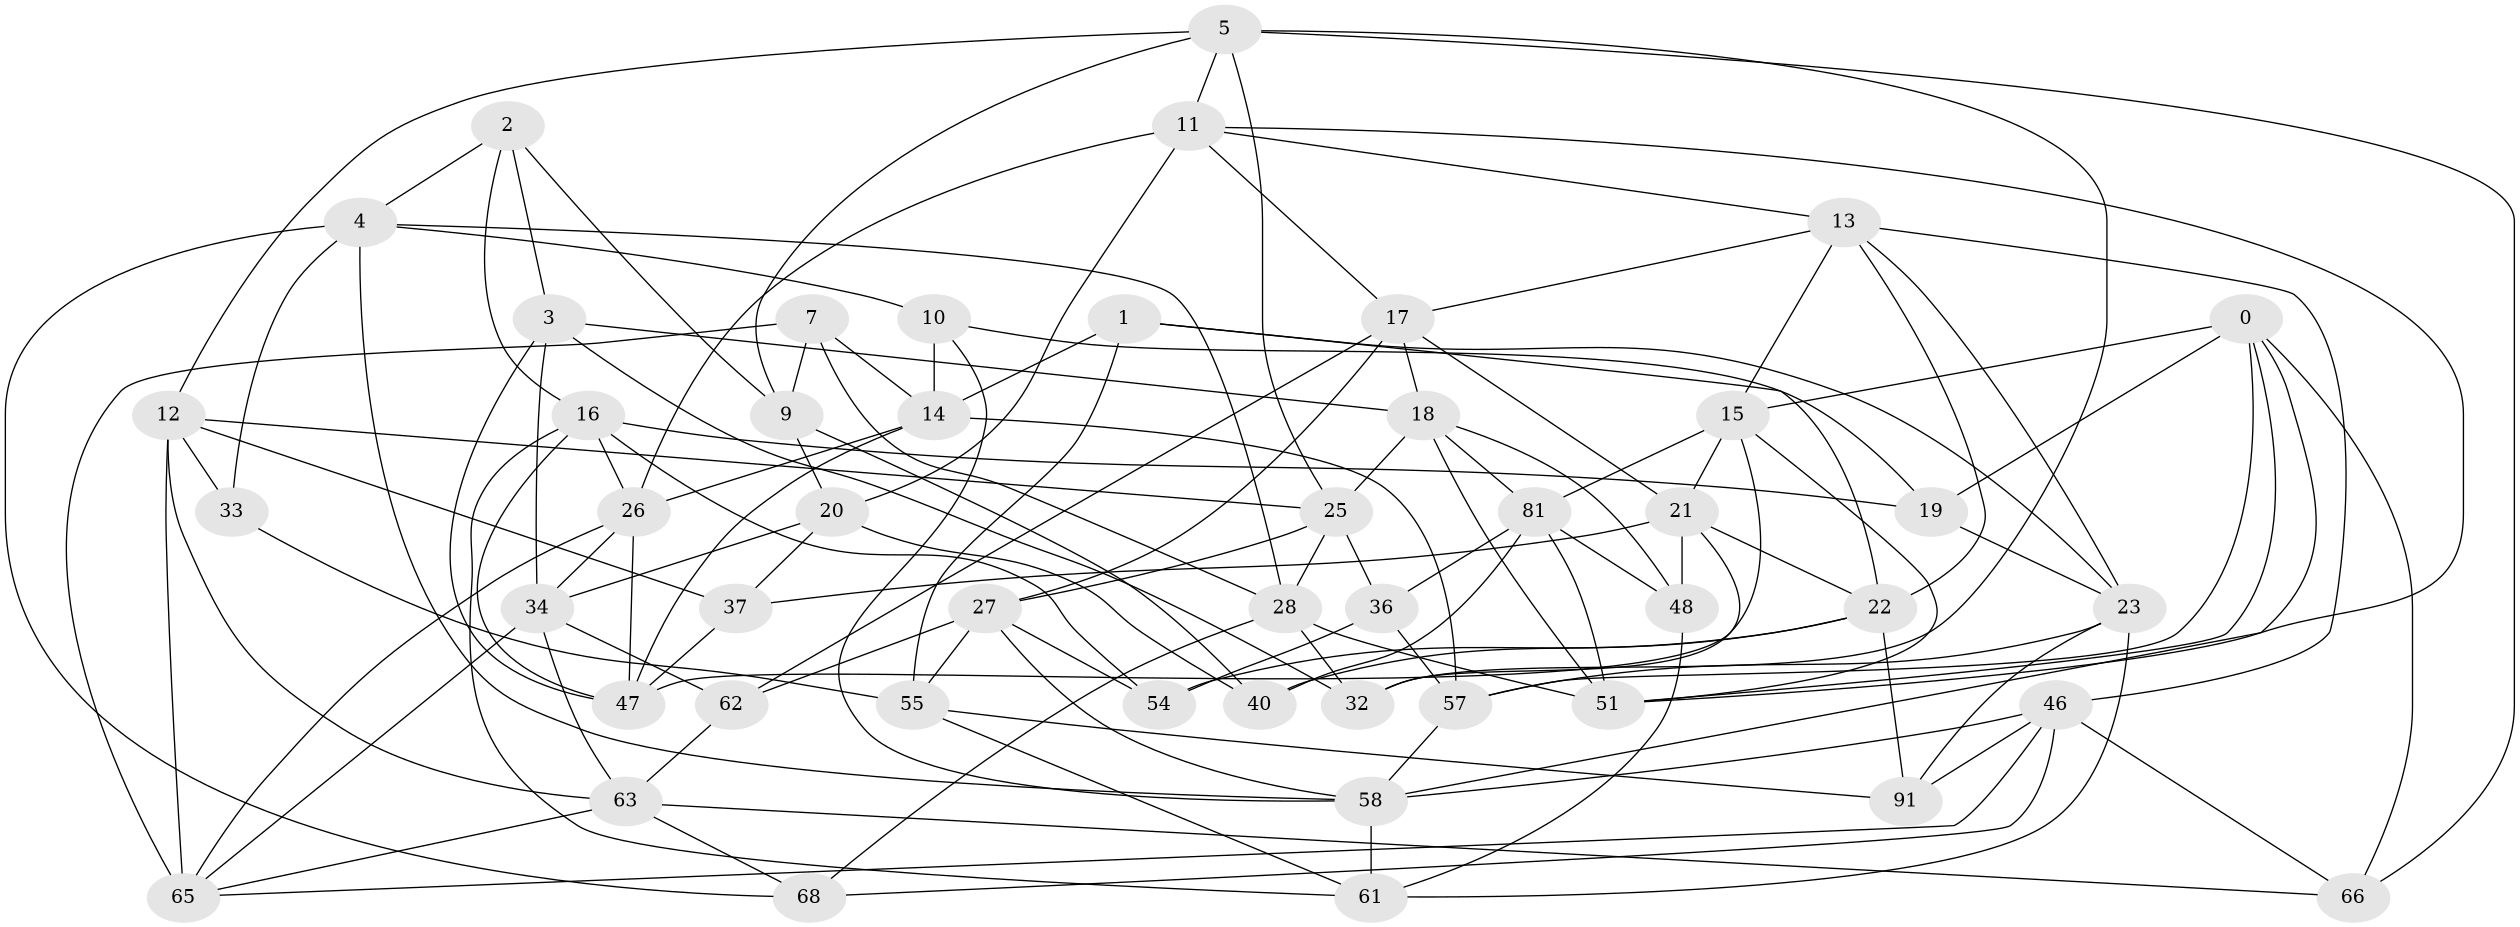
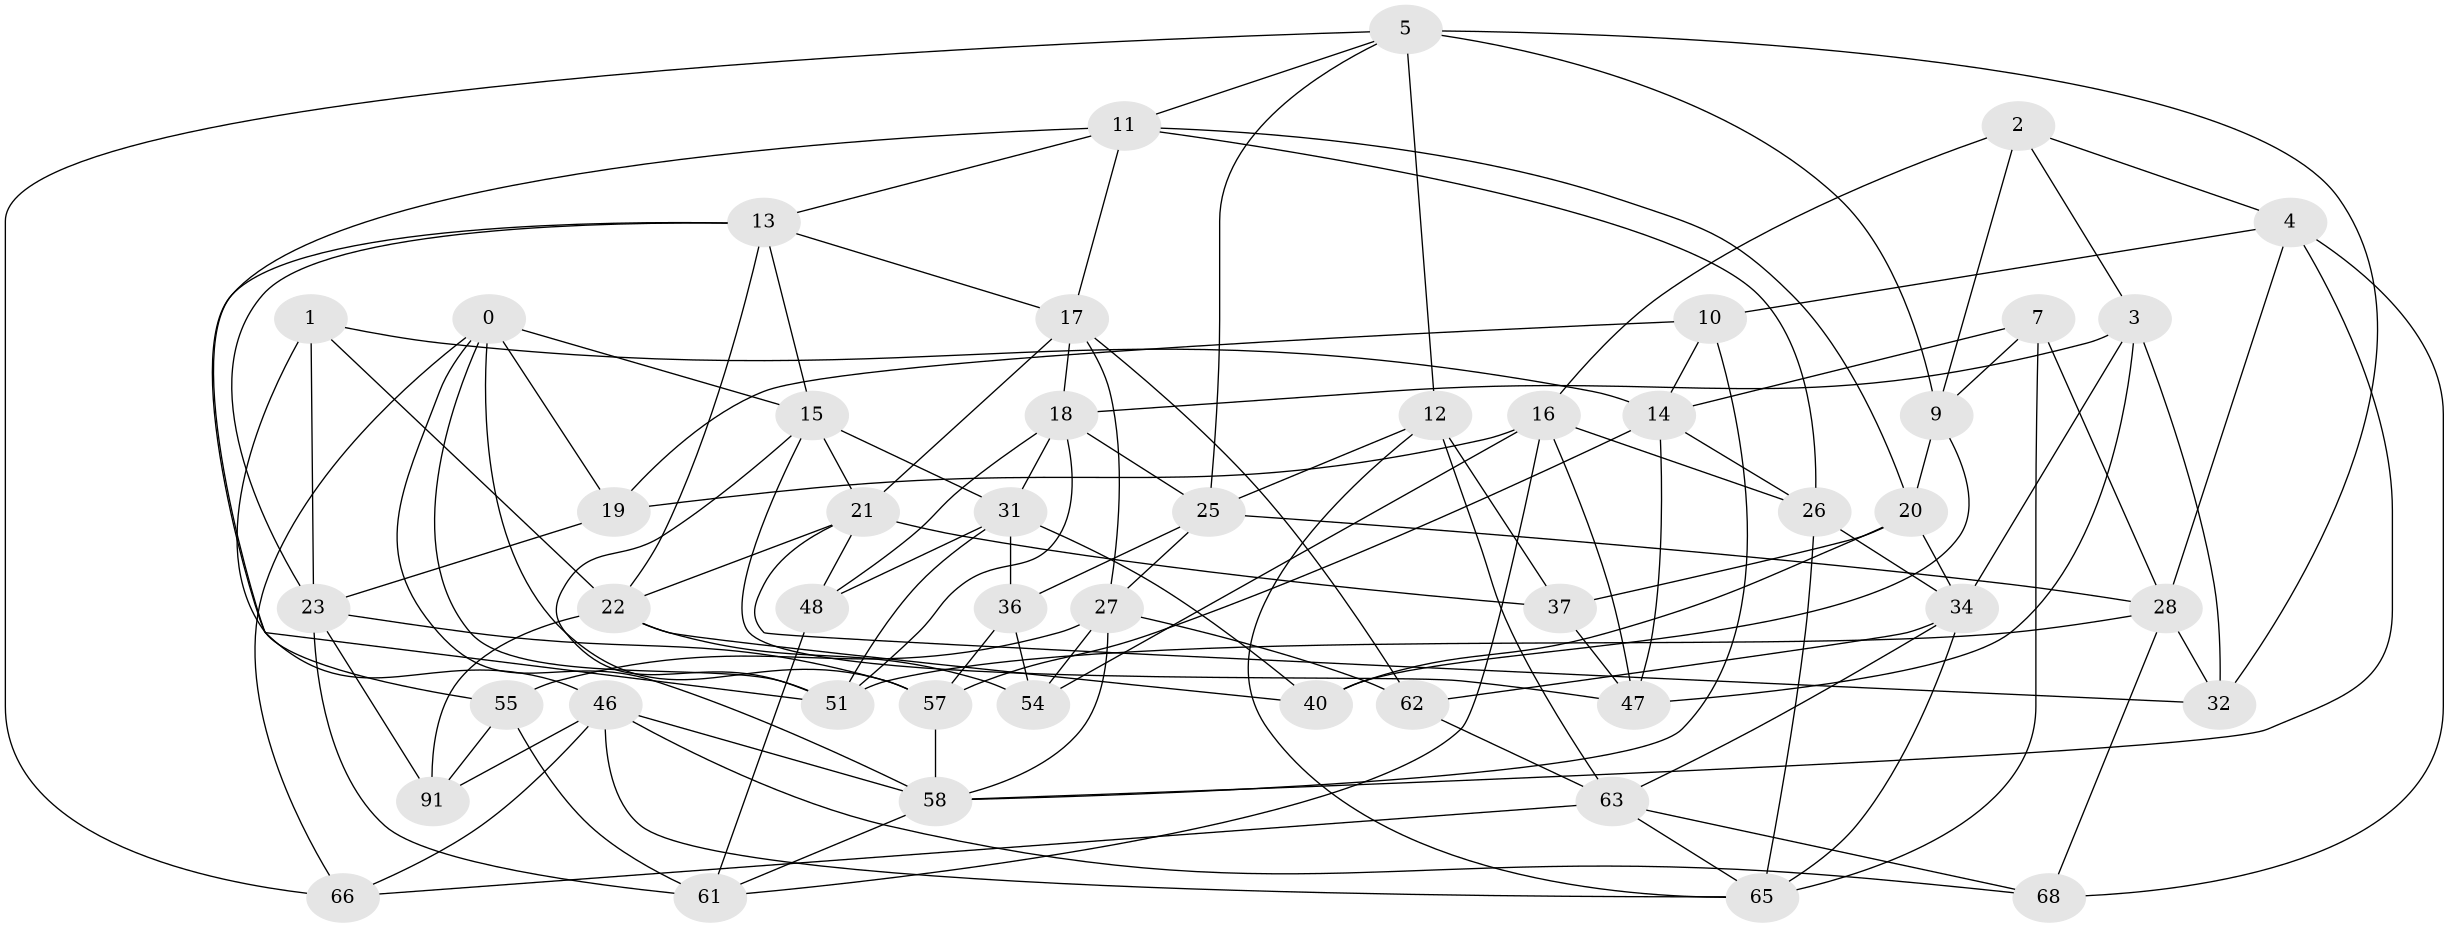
  graph {
    node [color=gray90 style=filled]
    14 [super="+38"]
    47 [super="+77"]
    57 [super="+79"]
    26 [super="+73"]
    1
    22 [super="+43"]
    23 [super="+49"]
    55 [super="+69"]
    40
    54
    n11 [label=91]
    61 [super="+74"]
    3 [super="+29"]
    18 [super="+39"]
    32
    34 [super="+64"]
    2
    4 [super="+8"]
    9 [super="+78"]
    16 [super="+59"]
    10
    28 [super="+45"]
-   33
    58 [super="+80"]
    68
    20 [super="+75"]
    19
    25 [super="+60"]
    51 [super="+56"]
-   31 [super="+44" label=81]
+   31 [super="+44"]
    48
    65 [super="+67"]
    63 [super="+72"]
    62
    5 [super="+52"]
    11 [super="+41"]
    12 [super="+50"]
    66
    13 [super="+24"]
    17 [super="+35"]
    37
    27 [super="+42"]
    36
    n44 [label=0 super="+70"]
    15 [super="+53"]
    21 [super="+30"]
    7
    46 [super="+76"]
    14 -- 47
    14 -- 57
    14 -- 26
    57 -- 58
-   26 -- 47
    26 -- 34
    26 -- 65
    1 -- 14
    1 -- 22
    1 -- 23
    1 -- 55
    22 -- 40
    22 -- 54
    22 -- n11
    23 -- 57
    23 -- n11
    23 -- 61
    55 -- n11
    55 -- 61
    3 -- 47
    3 -- 18
    3 -- 32
    3 -- 34
    18 -- 25
    18 -- 51
    18 -- 31
    18 -- 48
    34 -- 65
    34 -- 63
    34 -- 62
    2 -- 3
    2 -- 4
    2 -- 9
    2 -- 16
    4 -- 10
    4 -- 28
-   4 -- 33
    4 -- 58
    4 -- 68
    9 -- 40
    9 -- 20 [weight=2]
    16 -- 47
    16 -- 26
    16 -- 54
    16 -- 61
    16 -- 19
    10 -- 14
    10 -- 58
    10 -- 19
    28 -- 32
    28 -- 68
    28 -- 51
-   33 -- 55 [weight=2]
    58 -- 61
    20 -- 40
    20 -- 34
    20 -- 37
    19 -- 23
    25 -- 28
    25 -- 27
    25 -- 36
    31 -- 40
    31 -- 51
    31 -- 48
    31 -- 36
    48 -- 61
    63 -- 68
    63 -- 65
    63 -- 66
    62 -- 63
    5 -- 32
    5 -- 9
    5 -- 25
    5 -- 11
    5 -- 12
    5 -- 66
    11 -- 26
    11 -- 20
    11 -- 51
    11 -- 13
    11 -- 17
-   12 -- 33
    12 -- 25
    12 -- 65
    12 -- 63
    12 -- 37
    13 -- 22
    13 -- 23
    13 -- 17
    13 -- 15
    13 -- 46
    17 -- 18
    17 -- 62
    17 -- 27
    17 -- 21
    37 -- 47
    27 -- 55
    27 -- 54
    27 -- 58
    27 -- 62
    36 -- 57
    36 -- 54
    n44 -- 57
    n44 -- 58
    n44 -- 19
    n44 -- 51
    n44 -- 66
    n44 -- 15
    15 -- 47
    15 -- 51
    15 -- 31
    15 -- 21
    21 -- 22
    21 -- 32
    21 -- 48
    21 -- 37
    7 -- 14
    7 -- 9
    7 -- 28
    7 -- 65
    46 -- n11
    46 -- 58
    46 -- 68
    46 -- 65
    46 -- 66
  }
